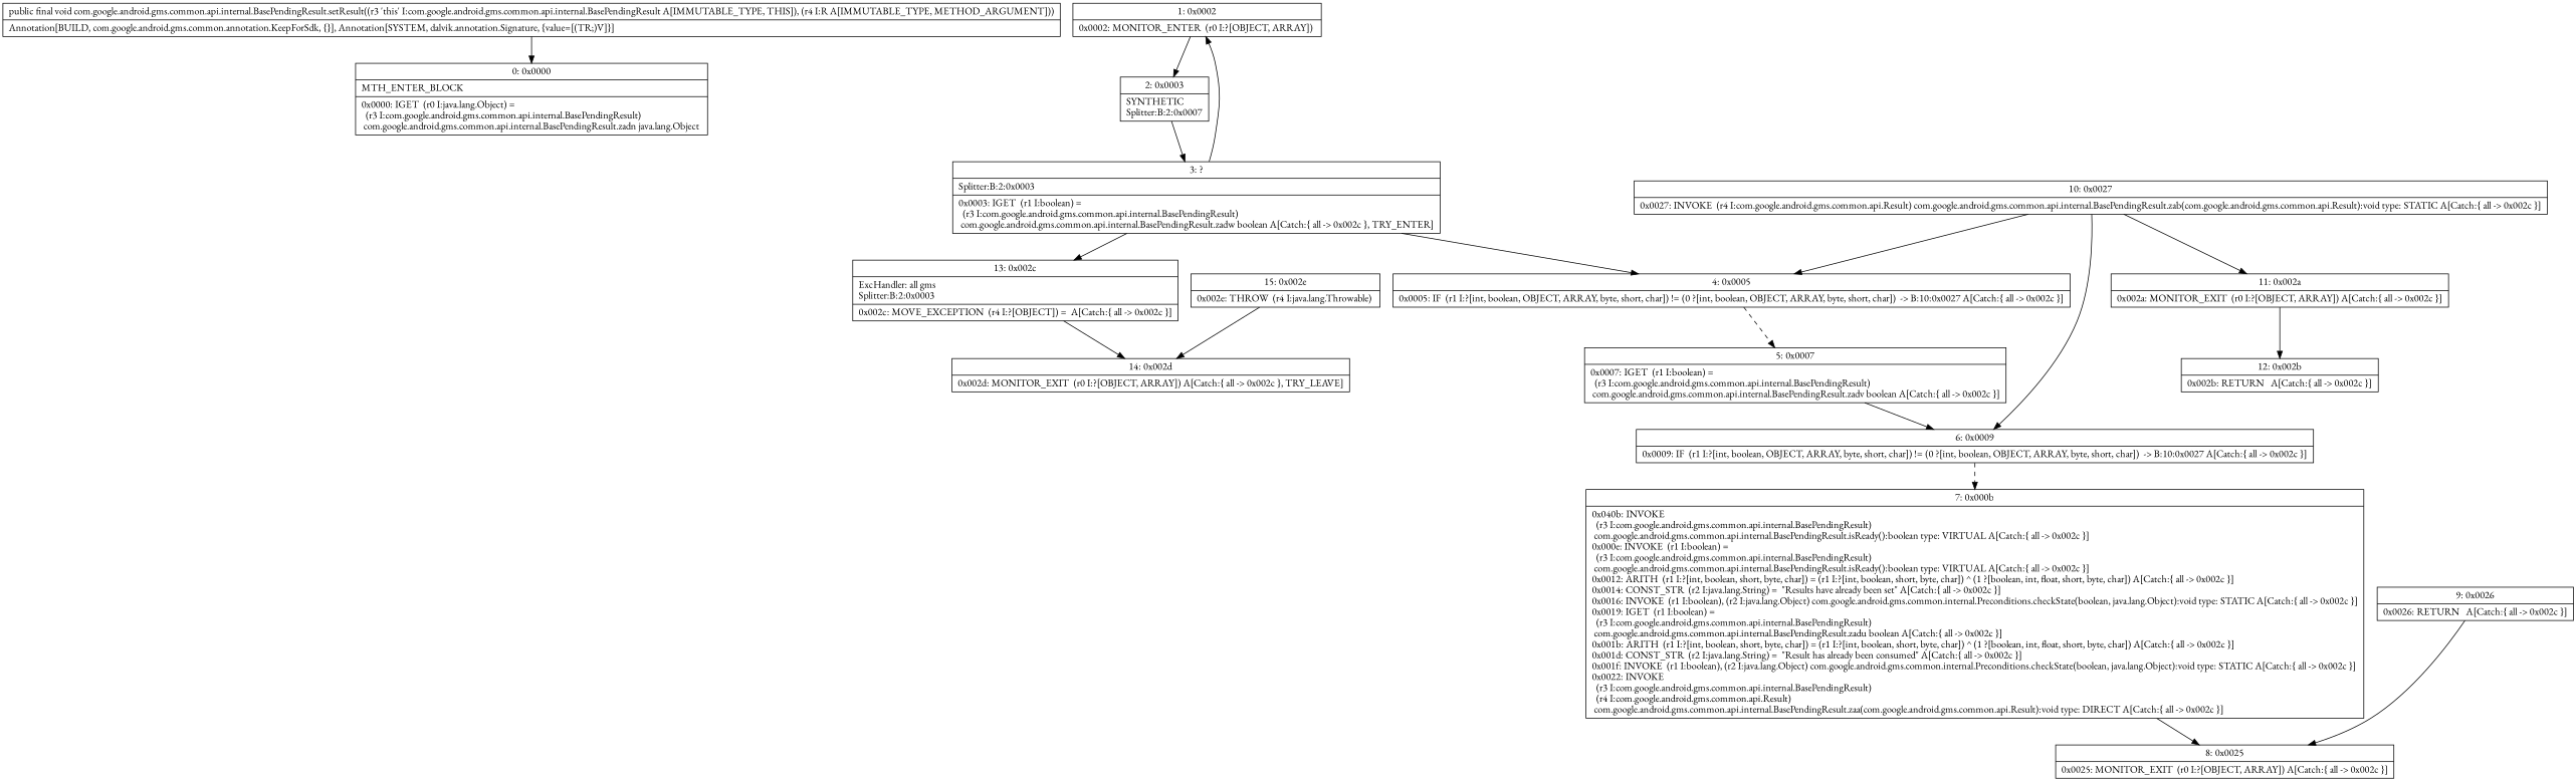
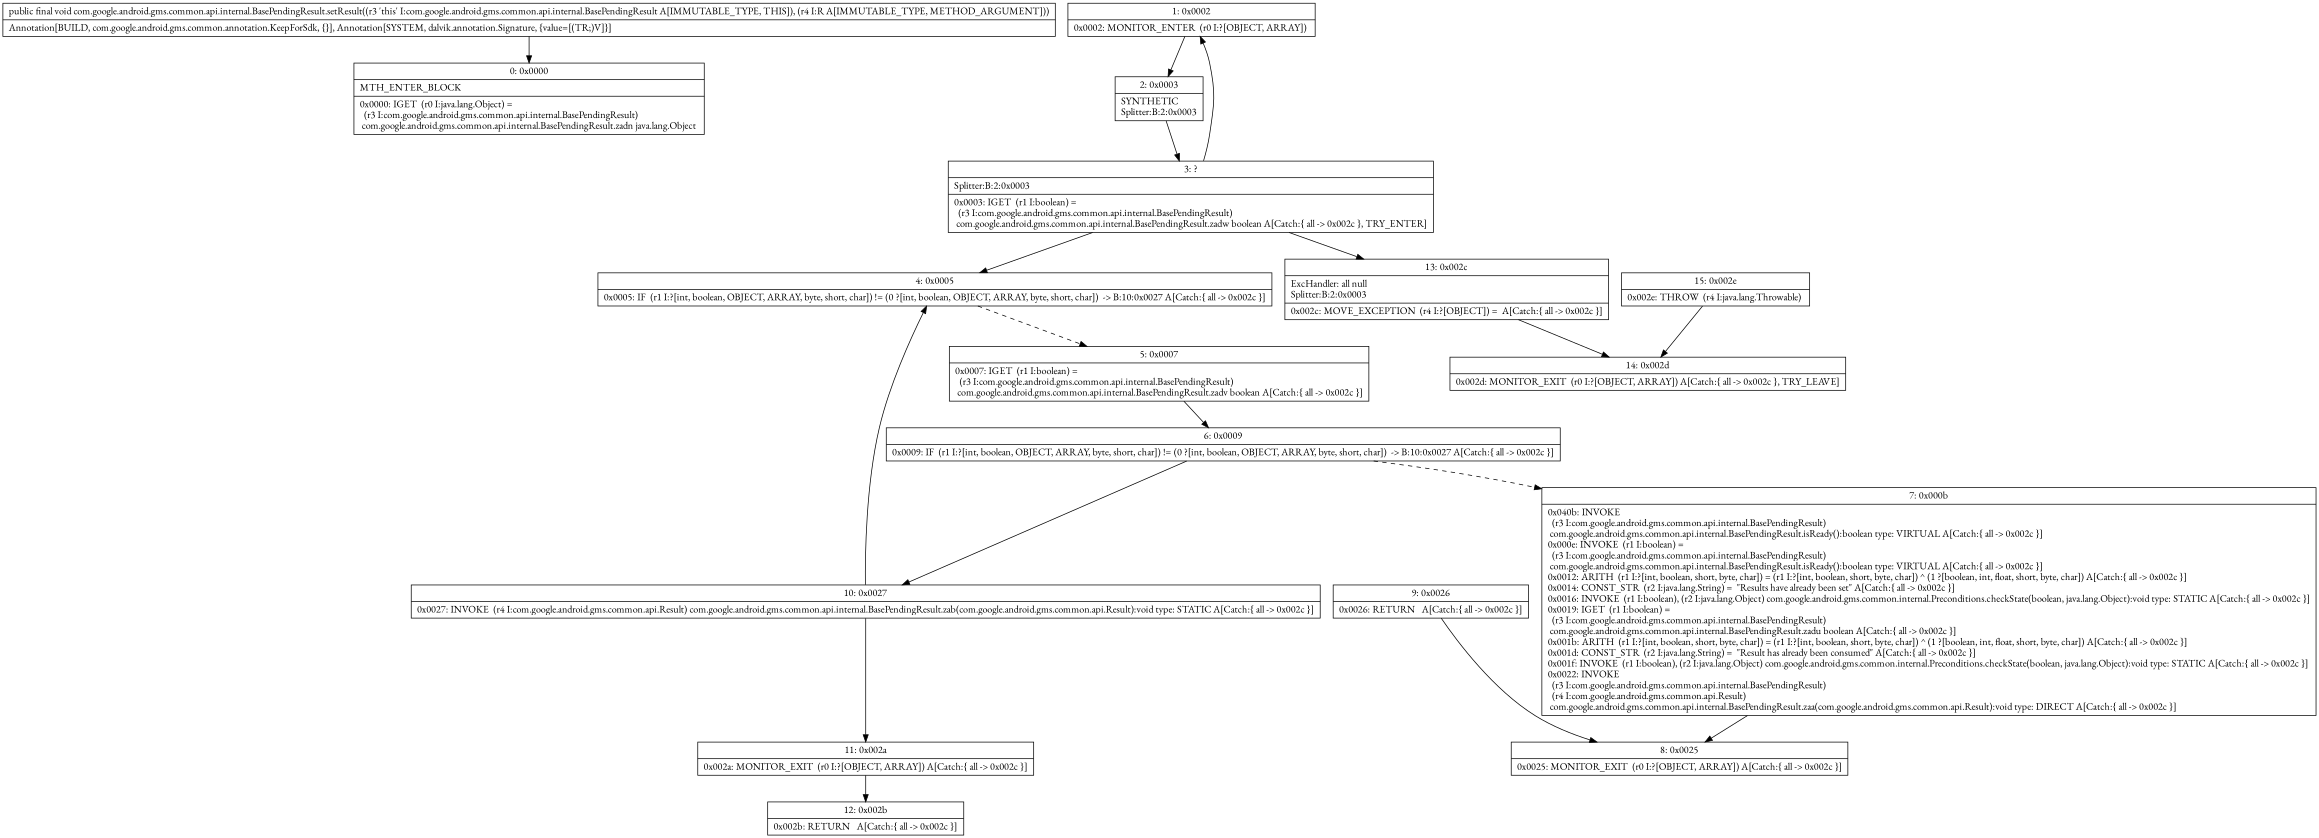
  digraph {
    fontname="EB Garamond"
    node [fontname="EB Garamond" shape=record]
    edge [fontname="EB Garamond"]
    n1 [label="{0\:\ 0x0000|MTH_ENTER_BLOCK\l|0x0000: IGET  (r0 I:java.lang.Object) = \l  (r3 I:com.google.android.gms.common.api.internal.BasePendingResult)\l com.google.android.gms.common.api.internal.BasePendingResult.zadn java.lang.Object \l}"]
    n2 [label="{1\:\ 0x0002|0x0002: MONITOR_ENTER  (r0 I:?[OBJECT, ARRAY]) \l}"]
-   n3 [label="{2\:\ 0x0003|SYNTHETIC\lSplitter:B:2:0x0007\l}"]
+   n3 [label="{2\:\ 0x0003|SYNTHETIC\lSplitter:B:2:0x0003\l}"]
    n4 [label="{3\:\ ?|Splitter:B:2:0x0003\l|0x0003: IGET  (r1 I:boolean) = \l  (r3 I:com.google.android.gms.common.api.internal.BasePendingResult)\l com.google.android.gms.common.api.internal.BasePendingResult.zadw boolean A[Catch:\{ all \-\> 0x002c \}, TRY_ENTER]\l}"]
-   n5 [label="{13\:\ 0x002c|ExcHandler: all gms\lSplitter:B:2:0x0003\l|0x002c: MOVE_EXCEPTION  (r4 I:?[OBJECT]) =  A[Catch:\{ all \-\> 0x002c \}]\l}"]
+   n5 [label="{13\:\ 0x002c|ExcHandler: all null\lSplitter:B:2:0x0003\l|0x002c: MOVE_EXCEPTION  (r4 I:?[OBJECT]) =  A[Catch:\{ all \-\> 0x002c \}]\l}"]
    n6 [label="{4\:\ 0x0005|0x0005: IF  (r1 I:?[int, boolean, OBJECT, ARRAY, byte, short, char]) != (0 ?[int, boolean, OBJECT, ARRAY, byte, short, char])  \-\> B:10:0x0027 A[Catch:\{ all \-\> 0x002c \}]\l}"]
    n7 [label="{14\:\ 0x002d|0x002d: MONITOR_EXIT  (r0 I:?[OBJECT, ARRAY]) A[Catch:\{ all \-\> 0x002c \}, TRY_LEAVE]\l}"]
    n8 [label="{5\:\ 0x0007|0x0007: IGET  (r1 I:boolean) = \l  (r3 I:com.google.android.gms.common.api.internal.BasePendingResult)\l com.google.android.gms.common.api.internal.BasePendingResult.zadv boolean A[Catch:\{ all \-\> 0x002c \}]\l}"]
    n9 [label="{6\:\ 0x0009|0x0009: IF  (r1 I:?[int, boolean, OBJECT, ARRAY, byte, short, char]) != (0 ?[int, boolean, OBJECT, ARRAY, byte, short, char])  \-\> B:10:0x0027 A[Catch:\{ all \-\> 0x002c \}]\l}"]
    n10 [label="{10\:\ 0x0027|0x0027: INVOKE  (r4 I:com.google.android.gms.common.api.Result) com.google.android.gms.common.api.internal.BasePendingResult.zab(com.google.android.gms.common.api.Result):void type: STATIC A[Catch:\{ all \-\> 0x002c \}]\l}"]
    n11 [label="{11\:\ 0x002a|0x002a: MONITOR_EXIT  (r0 I:?[OBJECT, ARRAY]) A[Catch:\{ all \-\> 0x002c \}]\l}"]
    n12 [label="{7\:\ 0x000b|0x040b: INVOKE  \l  (r3 I:com.google.android.gms.common.api.internal.BasePendingResult)\l com.google.android.gms.common.api.internal.BasePendingResult.isReady():boolean type: VIRTUAL A[Catch:\{ all \-\> 0x002c \}]\l0x000e: INVOKE  (r1 I:boolean) = \l  (r3 I:com.google.android.gms.common.api.internal.BasePendingResult)\l com.google.android.gms.common.api.internal.BasePendingResult.isReady():boolean type: VIRTUAL A[Catch:\{ all \-\> 0x002c \}]\l0x0012: ARITH  (r1 I:?[int, boolean, short, byte, char]) = (r1 I:?[int, boolean, short, byte, char]) ^ (1 ?[boolean, int, float, short, byte, char]) A[Catch:\{ all \-\> 0x002c \}]\l0x0014: CONST_STR  (r2 I:java.lang.String) =  \"Results have already been set\" A[Catch:\{ all \-\> 0x002c \}]\l0x0016: INVOKE  (r1 I:boolean), (r2 I:java.lang.Object) com.google.android.gms.common.internal.Preconditions.checkState(boolean, java.lang.Object):void type: STATIC A[Catch:\{ all \-\> 0x002c \}]\l0x0019: IGET  (r1 I:boolean) = \l  (r3 I:com.google.android.gms.common.api.internal.BasePendingResult)\l com.google.android.gms.common.api.internal.BasePendingResult.zadu boolean A[Catch:\{ all \-\> 0x002c \}]\l0x001b: ARITH  (r1 I:?[int, boolean, short, byte, char]) = (r1 I:?[int, boolean, short, byte, char]) ^ (1 ?[boolean, int, float, short, byte, char]) A[Catch:\{ all \-\> 0x002c \}]\l0x001d: CONST_STR  (r2 I:java.lang.String) =  \"Result has already been consumed\" A[Catch:\{ all \-\> 0x002c \}]\l0x001f: INVOKE  (r1 I:boolean), (r2 I:java.lang.Object) com.google.android.gms.common.internal.Preconditions.checkState(boolean, java.lang.Object):void type: STATIC A[Catch:\{ all \-\> 0x002c \}]\l0x0022: INVOKE  \l  (r3 I:com.google.android.gms.common.api.internal.BasePendingResult)\l  (r4 I:com.google.android.gms.common.api.Result)\l com.google.android.gms.common.api.internal.BasePendingResult.zaa(com.google.android.gms.common.api.Result):void type: DIRECT A[Catch:\{ all \-\> 0x002c \}]\l}"]
    n13 [label="{8\:\ 0x0025|0x0025: MONITOR_EXIT  (r0 I:?[OBJECT, ARRAY]) A[Catch:\{ all \-\> 0x002c \}]\l}"]
    n14 [label="{9\:\ 0x0026|0x0026: RETURN   A[Catch:\{ all \-\> 0x002c \}]\l}"]
    n15 [label="{12\:\ 0x002b|0x002b: RETURN   A[Catch:\{ all \-\> 0x002c \}]\l}"]
    n16 [label="{15\:\ 0x002e|0x002e: THROW  (r4 I:java.lang.Throwable) \l}"]
    n17 [label="{public final void com.google.android.gms.common.api.internal.BasePendingResult.setResult((r3 'this' I:com.google.android.gms.common.api.internal.BasePendingResult A[IMMUTABLE_TYPE, THIS]), (r4 I:R A[IMMUTABLE_TYPE, METHOD_ARGUMENT]))  | Annotation[BUILD, com.google.android.gms.common.annotation.KeepForSdk, \{\}], Annotation[SYSTEM, dalvik.annotation.Signature, \{value=[(TR;)V]\}]\l}"]
    n2 -> n3
    n3 -> n4
    n4 -> n2
    n4 -> n5
    n4 -> n6
    n5 -> n7
    n6 -> n8 [style=dashed]
    n8 -> n9
-   n10 -> n9
+   n9 -> n10
    n9 -> n12 [style=dashed]
    n10 -> n6
    n10 -> n11
    n11 -> n15
    n12 -> n13
    n14 -> n13
    n16 -> n7
    n17 -> n1
  }
